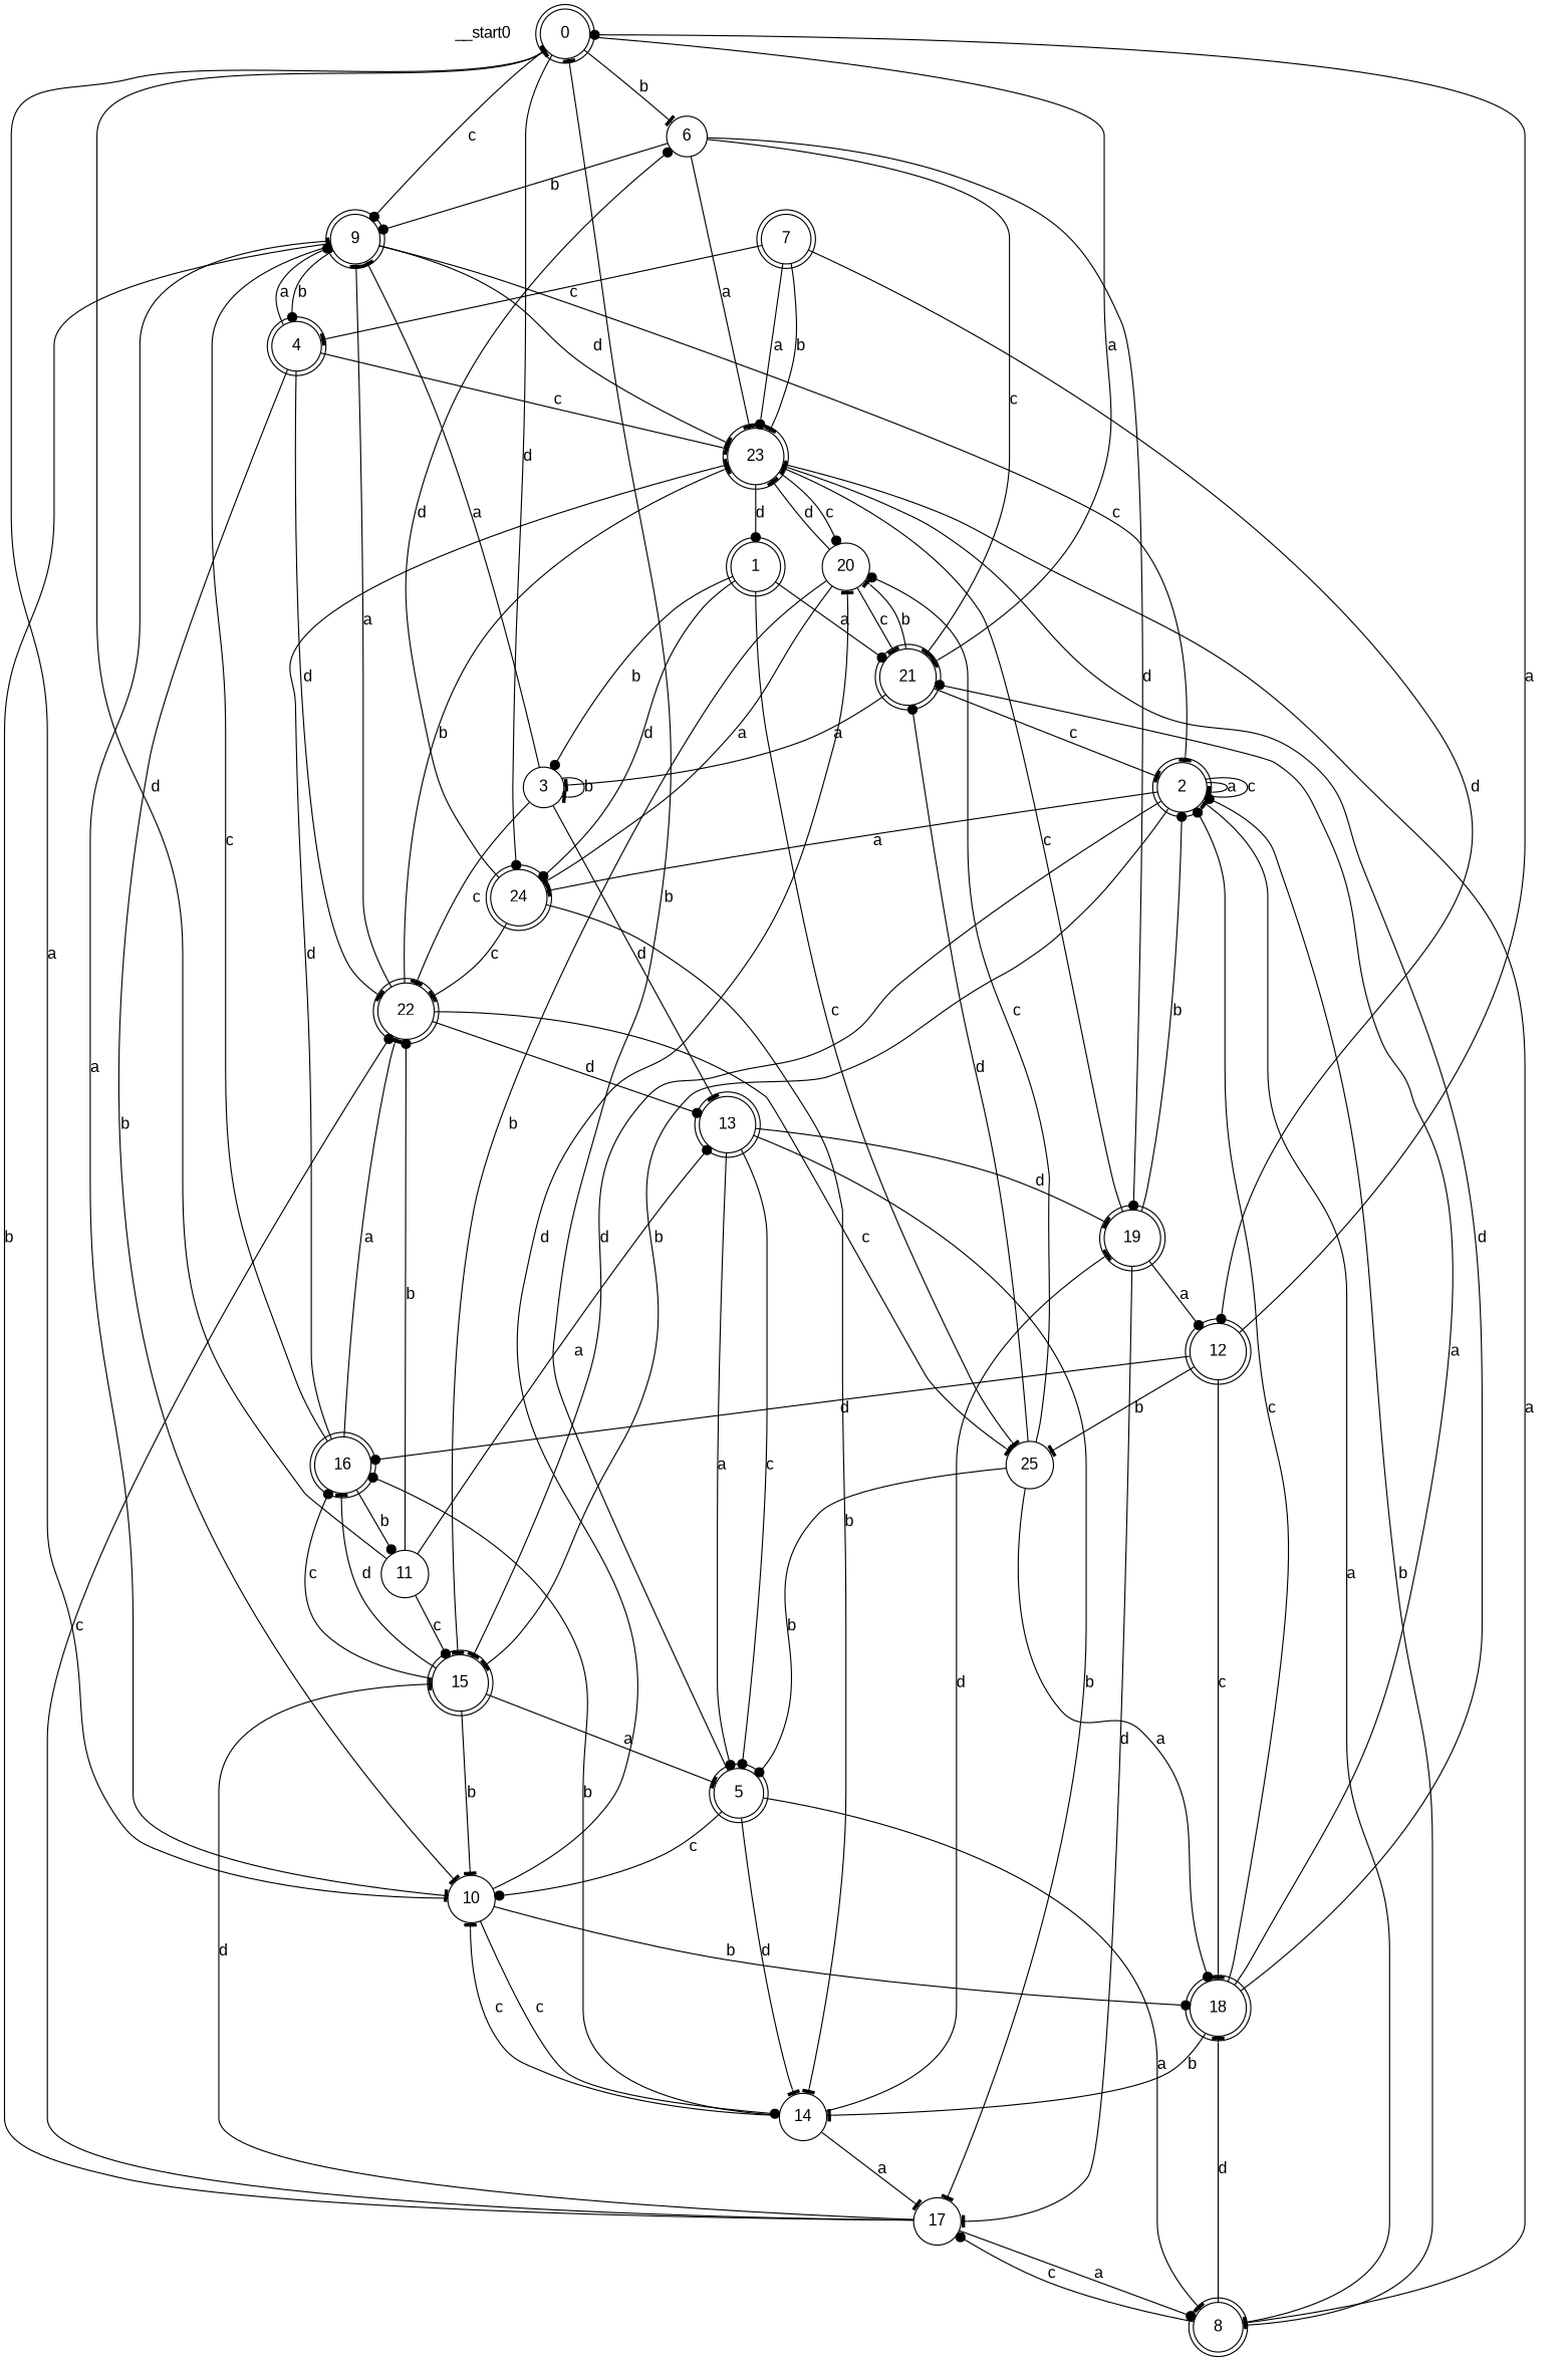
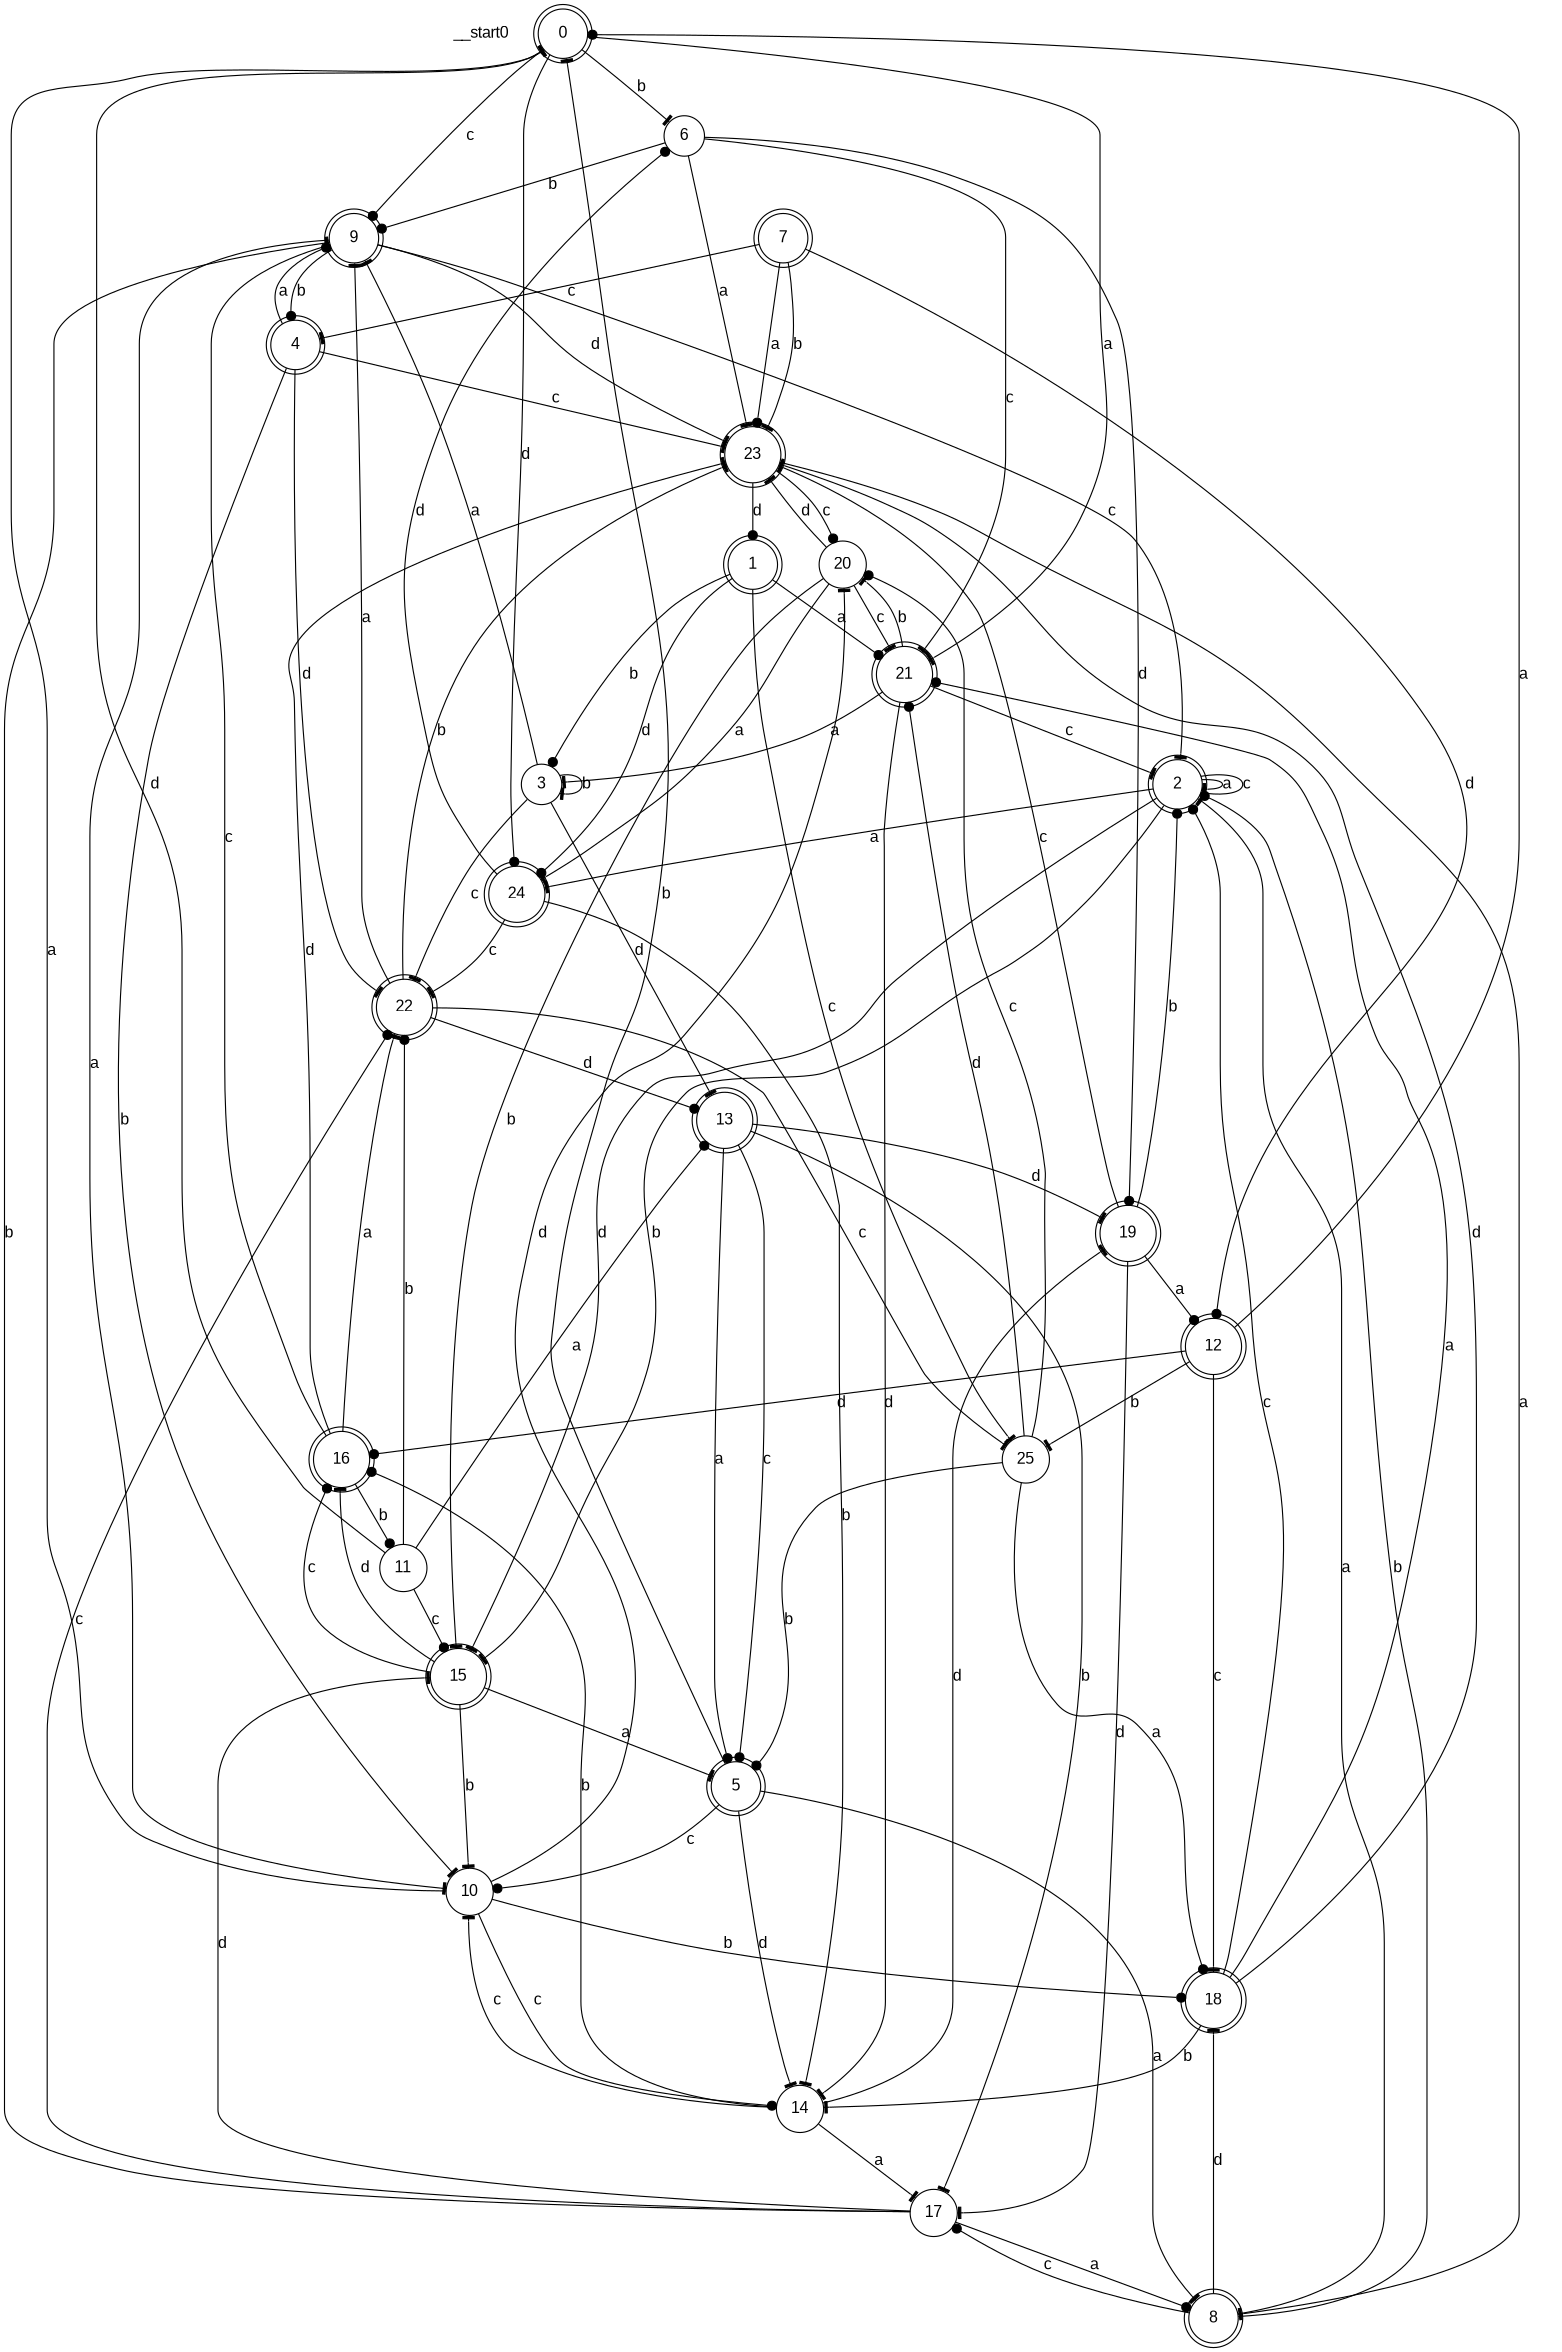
  digraph {
    fontname="Liberation Sans"
    rankdir=TB
    node [fontname="Liberation Sans" shape=doublecircle color=black fillcolor=white style="rounded,filled"]
    edge [arrowhead=tee fontname="Liberation Sans"]
    __start0 [shape=none color="" fillcolor="" style=""]
    n2 [label=0]
    n3 [label=6 shape=circle style=filled]
    n4 [label=9]
    n5 [label=21]
    n6 [label=24]
    n7 [label=23]
    n8 [label=19]
    n9 [label=2]
    n10 [label=4]
    n11 [label=10 shape=circle style=filled]
    n12 [label=3 shape=circle style=filled]
    n13 [label=14 shape=circle style=filled]
    n14 [label=20 shape=circle style=filled]
    n15 [label=22]
    n16 [label=1]
    n17 [label=25 shape=circle style=filled]
    n18 [label=13]
    n19 [label=5]
    n20 [label=18]
    n21 [label=15]
    n22 [label=16]
    n23 [label=17 shape=circle style=filled]
    n24 [label=8]
    n25 [label=12]
    n26 [label=7]
    n27 [label=11 shape=circle style=filled]
    n2 -> n3 [label=b]
    n2 -> n4 [arrowhead=dot label=c]
    n2 -> n5 [label=a]
    n2 -> n6 [arrowhead=dot label=d]
    n3 -> n4 [arrowhead=dot label=b]
    n3 -> n5 [label=c]
    n3 -> n7 [label=a]
    n3 -> n8 [arrowhead=dot label=d]
    n4 -> n7 [label=d]
    n4 -> n9 [label=c]
    n4 -> n10 [arrowhead=dot label=b]
    n4 -> n11 [label=a]
    n5 -> n9 [label=c]
    n5 -> n12 [label=a]
+   n5 -> n13 [label=d]
    n5 -> n14 [label=b]
    n6 -> n3 [arrowhead=dot label=d]
    n6 -> n13 [label=b]
    n6 -> n15 [label=c]
    n7 -> n14 [arrowhead=dot label=c]
    n7 -> n16 [arrowhead=dot label=d]
    n7 -> n24 [label=a]
    n8 -> n7 [label=c]
    n8 -> n9 [arrowhead=dot label=b]
    n8 -> n23 [label=d]
    n8 -> n25 [arrowhead=dot label=a]
    n9 -> n6 [label=a]
    n9 -> n9 [label=a]
    n9 -> n9 [label=c]
    n9 -> n21 [label=b]
    n9 -> n21 [label=d]
    n10 -> n4 [arrowhead=dot label=a]
    n10 -> n7 [label=c]
    n10 -> n11 [label=b]
    n10 -> n15 [label=d]
    n11 -> n2 [label=a]
    n11 -> n13 [arrowhead=dot label=c]
    n11 -> n14 [label=d]
    n11 -> n20 [arrowhead=dot label=b]
    n12 -> n4 [label=a]
    n12 -> n12 [label=b]
    n12 -> n15 [label=c]
    n12 -> n18 [label=d]
    n13 -> n8 [label=d]
    n13 -> n11 [label=c]
    n13 -> n22 [arrowhead=dot label=b]
    n13 -> n23 [label=a]
    n14 -> n5 [label=c]
    n14 -> n6 [label=a]
    n14 -> n7 [label=d]
    n14 -> n21 [label=b]
    n15 -> n4 [label=a]
    n15 -> n7 [label=b]
    n15 -> n17 [label=c]
    n15 -> n18 [arrowhead=dot label=d]
    n16 -> n5 [arrowhead=dot label=a]
    n16 -> n6 [arrowhead=dot label=d]
    n16 -> n12 [arrowhead=dot label=b]
    n16 -> n17 [label=c]
    n17 -> n5 [arrowhead=dot label=d]
    n17 -> n14 [arrowhead=dot label=c]
    n17 -> n19 [arrowhead=dot label=b]
    n17 -> n20 [arrowhead=dot label=a]
    n18 -> n8 [label=d]
    n18 -> n19 [arrowhead=dot label=a]
    n18 -> n19 [arrowhead=dot label=c]
    n18 -> n23 [label=b]
    n19 -> n2 [label=b]
    n19 -> n11 [arrowhead=dot label=c]
    n19 -> n13 [label=d]
    n19 -> n24 [label=a]
    n20 -> n5 [arrowhead=dot label=a]
    n20 -> n7 [label=d]
    n20 -> n9 [arrowhead=dot label=c]
    n20 -> n13 [label=b]
    n21 -> n11 [label=b]
    n21 -> n19 [label=a]
    n21 -> n22 [arrowhead=dot label=c]
    n21 -> n22 [label=d]
    n22 -> n4 [label=c]
    n22 -> n7 [label=d]
    n22 -> n15 [label=a]
    n22 -> n27 [arrowhead=dot label=b]
    n23 -> n4 [label=b]
    n23 -> n15 [arrowhead=dot label=c]
    n23 -> n21 [label=d]
    n23 -> n24 [arrowhead=dot label=a]
    n24 -> n9 [label=a]
    n24 -> n9 [arrowhead=dot label=b]
    n24 -> n20 [label=d]
    n24 -> n23 [arrowhead=dot label=c]
    n25 -> n2 [arrowhead=dot label=a]
    n25 -> n17 [label=b]
    n25 -> n20 [label=c]
    n25 -> n22 [arrowhead=dot label=d]
    n26 -> n7 [arrowhead=dot label=a]
    n26 -> n7 [label=b]
    n26 -> n10 [label=c]
    n26 -> n25 [arrowhead=dot label=d]
    n27 -> n2 [label=d]
    n27 -> n15 [arrowhead=dot label=b]
    n27 -> n18 [arrowhead=dot label=a]
    n27 -> n21 [arrowhead=dot label=c]
  }
